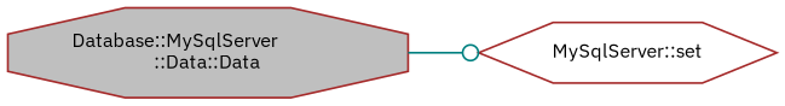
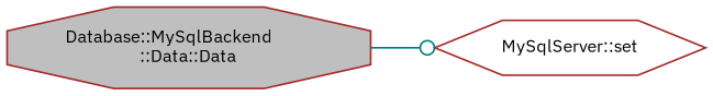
  digraph {
    rankdir=LR
    fontname="IBM Plex Sans"
    node [color=brown fontname="IBM Plex Sans" fontsize=10 style=filled]
-   n1 [fillcolor=grey75 fontcolor=black height=0.2 label="Database::MySqlServer\l::Data::Data" shape=octagon width=0.4]
+   n1 [fillcolor=grey75 fontcolor=black height=0.2 label="Database::MySqlBackend\l::Data::Data" shape=octagon width=0.4]
    n2 [fillcolor=white height=0.2 label="MySqlServer::set" shape=hexagon width=0.4]
    n1 -> n2 [color=teal fontname="IBM Plex Sans" fontsize=10 labelfontname=Helvetica labelfontsize=10 style=solid arrowhead=odot]
  }
